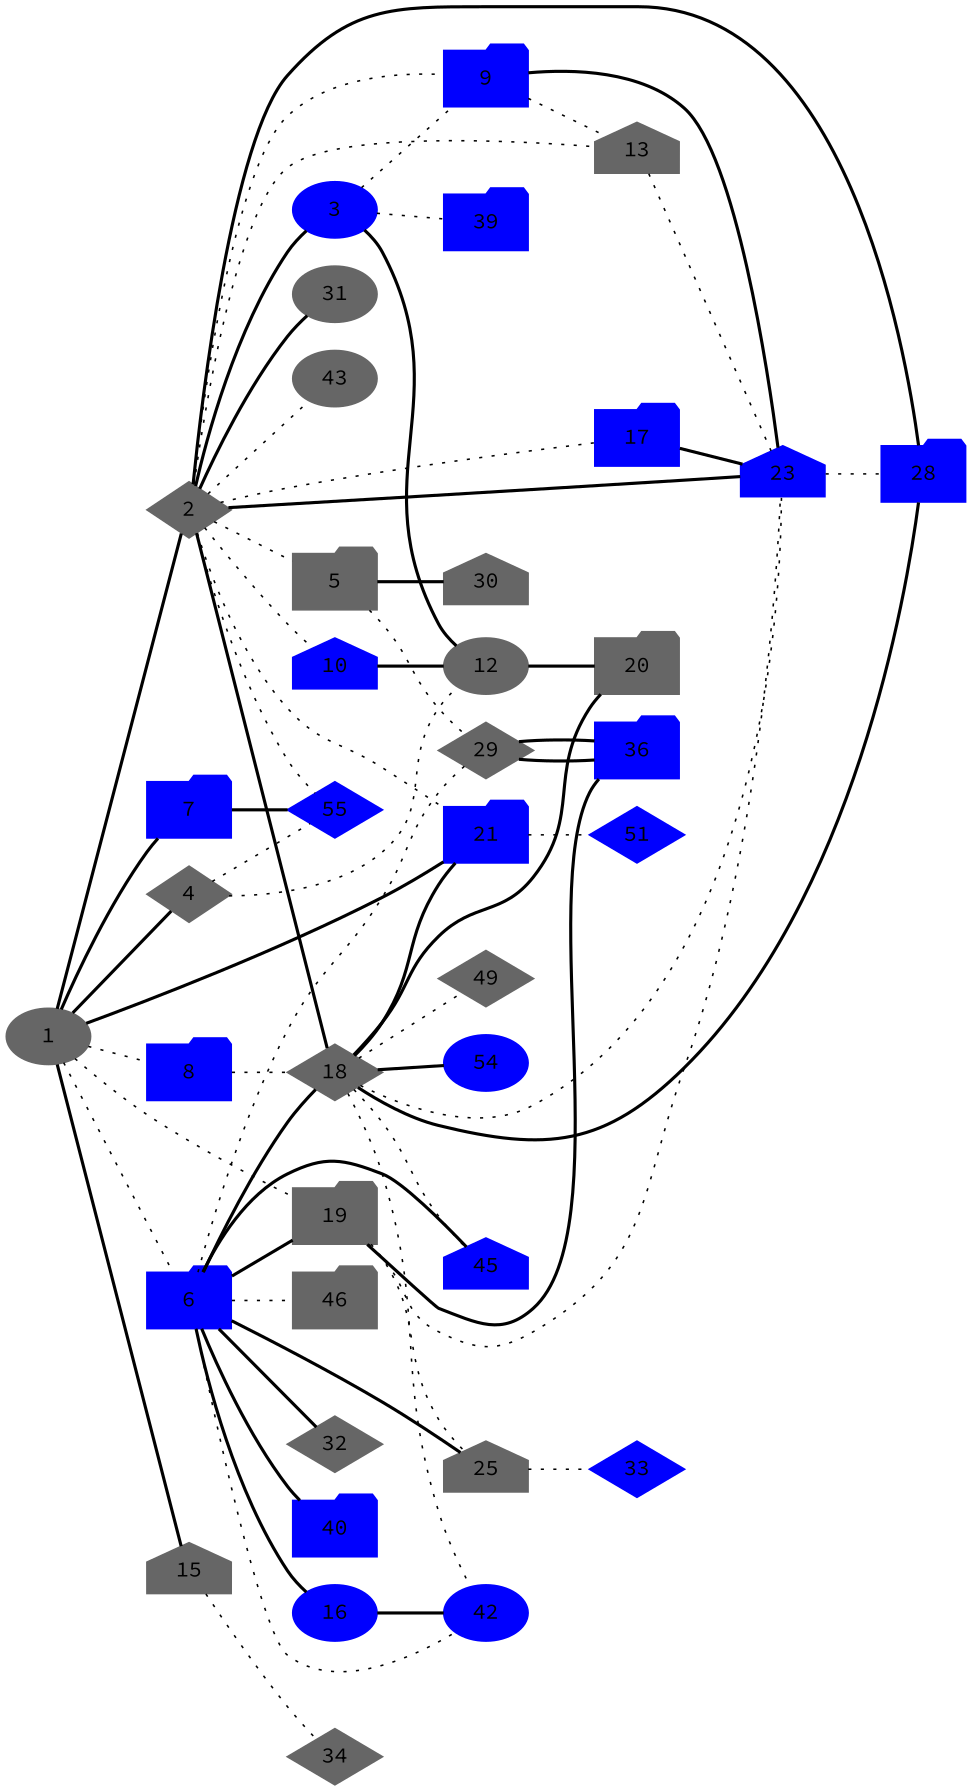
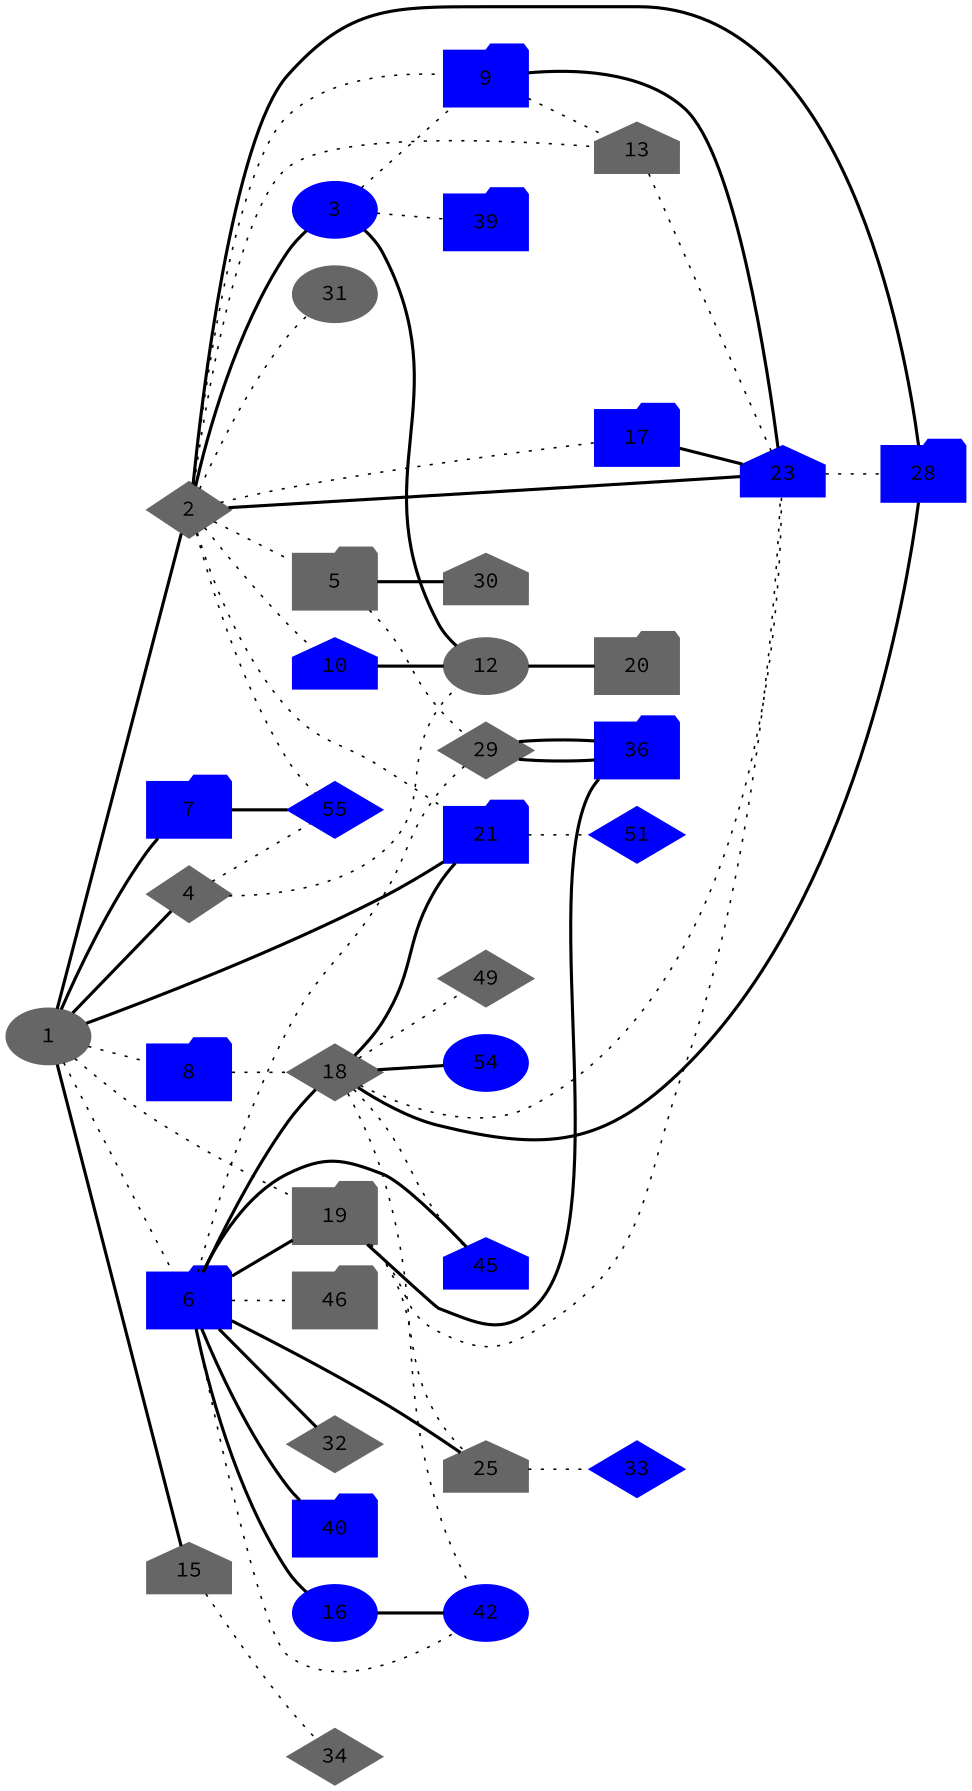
  graph {
    fontname="Source Code Pro"
    rankdir=LR
    node [color=blue fontname="Source Code Pro" shape=folder style=filled]
    edge [fontname="Source Code Pro" style=bold]
    1 [color=gray40 shape=ellipse super="+50"]
    2 [color=gray40 shape=diamond super="+48"]
    4 [color=gray40 shape=diamond]
    6 [super="+41"]
    7
    8
    15 [color=gray40 shape=house]
    19 [color=gray40 super="+22"]
    21 [super="+35"]
    3 [shape=ellipse super="+11"]
    5 [color=gray40 super="+14"]
    9 [super="+47"]
    10 [shape=house]
    13 [color=gray40 shape=house super="+24"]
    17
    18 [color=gray40 shape=diamond super="+53"]
    23 [shape=house super="+27"]
    28
    31 [color=gray40 shape=ellipse super="+56"]
-   43 [color=gray40 shape=ellipse]
    55 [shape=diamond super="+57"]
    12 [color=gray40 shape=ellipse super="+38"]
    29 [color=gray40 shape=diamond super="+37"]
    16 [shape=ellipse super="+44"]
    25 [color=gray40 shape=house super="+26"]
    32 [color=gray40 shape=diamond]
    40
    42 [shape=ellipse]
    45 [shape=house super="+58"]
    46 [color=gray40]
    34 [color=gray40 shape=diamond]
    36 [super="+59"]
    51 [shape=diamond]
    39
    30 [color=gray40 shape=house]
    20 [color=gray40]
    49 [color=gray40 shape=diamond]
    54 [shape=ellipse]
    33 [shape=diamond]
    1 -- 2
    1 -- 4
    1 -- 6 [style=dotted]
    1 -- 7
    1 -- 8 [style=dotted]
    1 -- 15
    1 -- 19 [style=dotted]
    1 -- 21
    2 -- 21 [style=dotted]
    2 -- 3
    2 -- 5 [style=dotted]
    2 -- 9 [style=dotted]
    2 -- 10 [style=dotted]
    2 -- 13 [style=dotted]
    2 -- 17 [style=dotted]
-   2 -- 18 [weight=2]
    2 -- 23
    2 -- 28
-   2 -- 31
-   2 -- 43 [style=dotted]
+   2 -- 31 [style=dotted]
    2 -- 55 [style=dotted]
    4 -- 55 [style=dotted]
    4 -- 12 [style=dotted]
    6 -- 19
    6 -- 18
    6 -- 29 [style=dotted]
    6 -- 16
    6 -- 25
    6 -- 32
    6 -- 40
    6 -- 42 [style=dotted]
    6 -- 45
    6 -- 46 [style=dotted]
    7 -- 55
    8 -- 18 [style=dotted]
    15 -- 34 [style=dotted]
    19 -- 23 [style=dotted]
    19 -- 25 [style=dotted]
    19 -- 36
    21 -- 51 [style=dotted]
    3 -- 9 [style=dotted]
    3 -- 12
    3 -- 39 [style=dotted]
    5 -- 29 [style=dotted]
    5 -- 30
    9 -- 13 [style=dotted]
    9 -- 23
    10 -- 12
    13 -- 23 [style=dotted]
    17 -- 23
    18 -- 21
    18 -- 23 [style=dotted]
    18 -- 28
    18 -- 42 [style=dotted]
    18 -- 45 [style=dotted]
-   18 -- 20
    18 -- 49 [style=dotted]
    18 -- 54
    23 -- 28 [style=dotted]
    12 -- 20
    29 -- 36
    29 -- 36
    16 -- 42
    25 -- 33 [style=dotted]
  }
